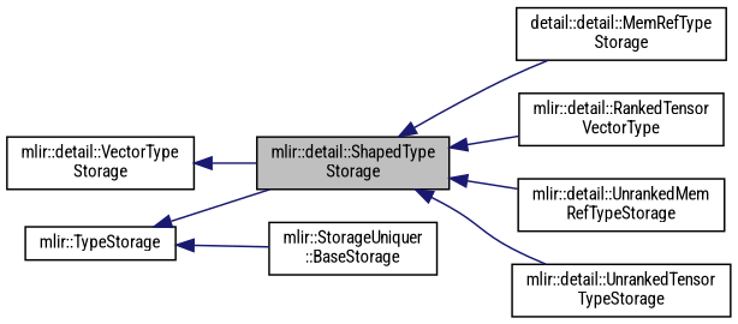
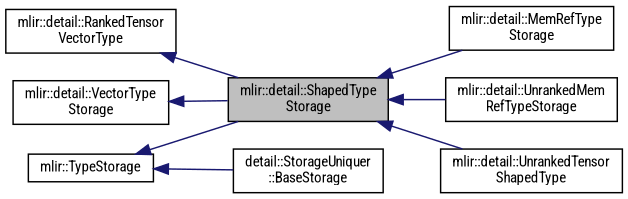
  digraph {
    fontname="Roboto Condensed"
    rankdir=LR
    node [color=black fontname="Roboto Condensed" fontsize=10 shape=record]
    edge [color=midnightblue dir=back fontname="Roboto Condensed" fontsize=10 labelfontname=Helvetica labelfontsize=10 style=solid]
    n1 [fillcolor=grey75 fontcolor=black height=0.2 label="mlir::detail::ShapedType\lStorage" style=filled width=0.4]
-   n2 [height=0.2 label="detail::detail::MemRefType\lStorage" width=0.4]
+   n2 [height=0.2 label="mlir::detail::MemRefType\lStorage" width=0.4]
    n3 [height=0.2 label="mlir::detail::RankedTensor\lVectorType" width=0.4]
    n4 [height=0.2 label="mlir::detail::UnrankedMem\lRefTypeStorage" width=0.4]
-   n5 [height=0.2 label="mlir::detail::UnrankedTensor\lTypeStorage" width=0.4]
+   n5 [height=0.2 label="mlir::detail::UnrankedTensor\lShapedType" width=0.4]
    n6 [height=0.2 label="mlir::detail::VectorType\lStorage" width=0.4]
    n7 [height=0.2 label="mlir::TypeStorage" width=0.4]
-   n8 [height=0.2 label="mlir::StorageUniquer\l::BaseStorage" width=0.4]
+   n8 [height=0.2 label="detail::StorageUniquer\l::BaseStorage" width=0.4]
    n1 -> n2
-   n1 -> n3
+   n3 -> n1
    n1 -> n4
    n1 -> n5
    n6 -> n1
    n7 -> n1
    n7 -> n8
  }
